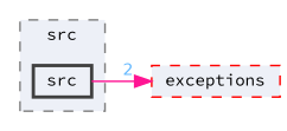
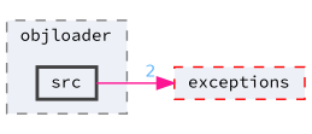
  digraph {
    compound=true
    rankdir=LR
    fontname="Source Code Pro"
    node [fillcolor="#edf0f7" fontname="Source Code Pro" fontsize=10 shape=box]
    n1 [color=grey25 height=0.2 label=src style="filled,bold" width=0.4]
    n2 [color=red height=0.2 label=exceptions style="filled,dashed" width=0.4]
    subgraph cluster_1 {
      bgcolor="#edf0f7"
      fontsize=10
-     label=src
+     label=objloader
      pencolor=grey50
      style="filled,dashed"
      n1
    }
    n1 -> n2 [color=deeppink fontcolor=steelblue1 fontname="Source Code Pro" fontsize=10 headlabel=2 labeldistance=1.5 labelfontname=Helvetica labelfontsize=10 arrowhead=normal]
  }
